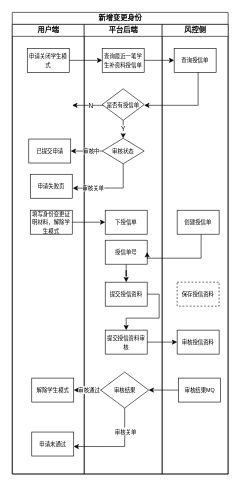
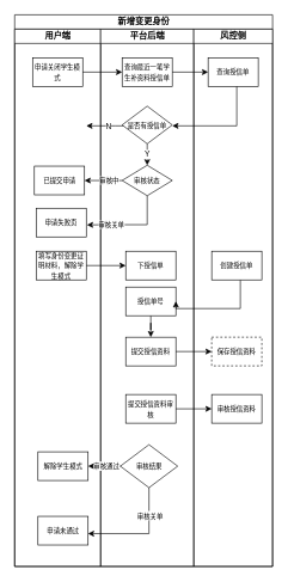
  <mxCell id="0" />
  <mxCell id="1" parent="0" />
  <mxCell id="2" value="新增变更身份" style="swimlane;html=1;childLayout=stackLayout;resizeParent=1;resizeParentMax=0;startSize=20;" vertex="1" parent="1"><mxGeometry x="20" y="20" width="360" height="770" as="geometry" /></mxCell>
  <mxCell id="3" value="用户端" style="swimlane;html=1;startSize=20;" vertex="1" parent="2"><mxGeometry y="20" width="120" height="750" as="geometry" /></mxCell>
  <mxCell id="4" value="&lt;font style=&quot;font-size: 9px&quot;&gt;申请关闭学生模式&lt;/font&gt;" style="rounded=0;whiteSpace=wrap;html=1;" vertex="1" parent="3"><mxGeometry x="25" y="40" width="70" height="40" as="geometry" /></mxCell>
  <mxCell id="5" value="&lt;font style=&quot;font-size: 9px&quot;&gt;填写身份变更证明材料，解除学生模式&lt;/font&gt;" style="rounded=0;whiteSpace=wrap;html=1;" vertex="1" parent="3"><mxGeometry x="30" y="310" width="70" height="40" as="geometry" /></mxCell>
  <mxCell id="6" value="&lt;font style=&quot;font-size: 9px&quot;&gt;解除学生模式&lt;/font&gt;" style="rounded=0;whiteSpace=wrap;html=1;" vertex="1" parent="3"><mxGeometry x="32.5" y="590" width="70" height="40" as="geometry" /></mxCell>
  <mxCell id="7" value="&lt;font style=&quot;font-size: 9px&quot;&gt;申请未通过&lt;/font&gt;" style="rounded=0;whiteSpace=wrap;html=1;" vertex="1" parent="3"><mxGeometry x="32.5" y="680" width="70" height="40" as="geometry" /></mxCell>
  <mxCell id="8" value="&lt;font style=&quot;font-size: 9px&quot;&gt;已提交申请&lt;/font&gt;" style="rounded=0;whiteSpace=wrap;html=1;" vertex="1" parent="3"><mxGeometry x="27.5" y="191.25" width="70" height="40" as="geometry" /></mxCell>
  <mxCell id="9" value="&lt;font style=&quot;font-size: 9px&quot;&gt;申请失败页&lt;/font&gt;" style="rounded=0;whiteSpace=wrap;html=1;" vertex="1" parent="3"><mxGeometry x="30" y="250" width="70" height="40" as="geometry" /></mxCell>
  <mxCell id="10" style="edgeStyle=orthogonalEdgeStyle;rounded=0;orthogonalLoop=1;jettySize=auto;html=1;" edge="1" parent="2" source="24" target="8"><mxGeometry relative="1" as="geometry"><mxPoint x="110.0" y="231.25" as="targetPoint" /></mxGeometry></mxCell>
  <mxCell id="11" value="&lt;font style=&quot;font-size: 9px&quot;&gt;审核中&lt;/font&gt;" style="edgeLabel;html=1;align=center;verticalAlign=middle;resizable=0;points=[];" vertex="1" connectable="0" parent="10"><mxGeometry x="-0.291" y="-1" relative="1" as="geometry"><mxPoint as="offset" /></mxGeometry></mxCell>
  <mxCell id="12" style="edgeStyle=orthogonalEdgeStyle;rounded=0;orthogonalLoop=1;jettySize=auto;html=1;entryX=1.013;entryY=0.583;entryDx=0;entryDy=0;entryPerimeter=0;" edge="1" parent="2" source="24" target="9"><mxGeometry relative="1" as="geometry"><Array as="points"><mxPoint x="185" y="293" /><mxPoint x="125" y="293" /></Array></mxGeometry></mxCell>
  <mxCell id="13" value="&lt;font style=&quot;font-size: 9px&quot;&gt;审核关单&lt;/font&gt;" style="edgeLabel;html=1;align=center;verticalAlign=middle;resizable=0;points=[];" vertex="1" connectable="0" parent="12"><mxGeometry x="0.465" y="-1" relative="1" as="geometry"><mxPoint as="offset" /></mxGeometry></mxCell>
  <mxCell id="14" value="平台后端" style="swimlane;html=1;startSize=20;" vertex="1" parent="2"><mxGeometry x="120" y="20" width="130" height="750" as="geometry" /></mxCell>
  <mxCell id="15" value="&lt;font style=&quot;font-size: 9px&quot;&gt;查询最近一笔学生补资料授信单&lt;/font&gt;" style="rounded=0;whiteSpace=wrap;html=1;" vertex="1" parent="14"><mxGeometry x="30" y="40" width="70" height="40" as="geometry" /></mxCell>
  <mxCell id="16" value="&lt;font style=&quot;font-size: 9px&quot;&gt;是否有授信单&lt;/font&gt;" style="rhombus;whiteSpace=wrap;html=1;strokeWidth=1;" vertex="1" parent="14"><mxGeometry x="30" y="107.5" width="70" height="52.5" as="geometry" /></mxCell>
  <mxCell id="17" value="&lt;font style=&quot;font-size: 9px&quot;&gt;下授信单&lt;/font&gt;" style="rounded=0;whiteSpace=wrap;html=1;" vertex="1" parent="14"><mxGeometry x="35" y="310" width="70" height="40" as="geometry" /></mxCell>
  <mxCell id="18" style="edgeStyle=orthogonalEdgeStyle;rounded=0;orthogonalLoop=1;jettySize=auto;html=1;entryX=0.5;entryY=0;entryDx=0;entryDy=0;" edge="1" parent="14" source="19" target="20"><mxGeometry relative="1" as="geometry" /></mxCell>
  <mxCell id="19" value="&lt;font style=&quot;font-size: 9px&quot;&gt;授信单号&lt;/font&gt;" style="rounded=0;whiteSpace=wrap;html=1;" vertex="1" parent="14"><mxGeometry x="35" y="360" width="70" height="40" as="geometry" /></mxCell>
  <mxCell id="20" value="&lt;font style=&quot;font-size: 9px&quot;&gt;提交授信资料&lt;/font&gt;" style="rounded=0;whiteSpace=wrap;html=1;" vertex="1" parent="14"><mxGeometry x="35" y="430" width="70" height="40" as="geometry" /></mxCell>
  <mxCell id="21" value="&lt;font style=&quot;font-size: 9px&quot;&gt;审核结果&lt;/font&gt;" style="rhombus;whiteSpace=wrap;html=1;strokeWidth=1;" vertex="1" parent="14"><mxGeometry x="27.5" y="580" width="80" height="60" as="geometry" /></mxCell>
  <mxCell id="22" value="&lt;font style=&quot;font-size: 9px&quot;&gt;提交授信资料审核&lt;/font&gt;" style="rounded=0;whiteSpace=wrap;html=1;" vertex="1" parent="14"><mxGeometry x="35" y="510" width="70" height="40" as="geometry" /></mxCell>
  <mxCell id="23" value="Y" style="edgeStyle=orthogonalEdgeStyle;rounded=0;orthogonalLoop=1;jettySize=auto;html=1;exitX=0.5;exitY=1;exitDx=0;exitDy=0;entryX=0.5;entryY=0;entryDx=0;entryDy=0;" edge="1" parent="14" source="16"><mxGeometry relative="1" as="geometry"><mxPoint x="65" y="190" as="targetPoint" /></mxGeometry></mxCell>
  <mxCell id="24" value="&lt;font style=&quot;font-size: 9px&quot;&gt;审核状态&lt;/font&gt;" style="rhombus;whiteSpace=wrap;html=1;strokeWidth=1;" vertex="1" parent="14"><mxGeometry x="30" y="190" width="70" height="42.5" as="geometry" /></mxCell>
- <mxCell id="25" style="edgeStyle=orthogonalEdgeStyle;rounded=0;orthogonalLoop=1;jettySize=auto;html=1;exitX=1;exitY=0.5;exitDx=0;exitDy=0;" edge="1" parent="2" source="20" target="22"><mxGeometry relative="1" as="geometry" /></mxCell>
+ <mxCell id="25" style="edgeStyle=orthogonalEdgeStyle;rounded=0;orthogonalLoop=1;jettySize=auto;html=1;exitX=1;exitY=0.5;exitDx=0;exitDy=0;entryX=0;entryY=0.5;entryDx=0;entryDy=0;" edge="1" parent="2" source="20" target="37"><mxGeometry relative="1" as="geometry" /></mxCell>
  <mxCell id="26" style="edgeStyle=orthogonalEdgeStyle;rounded=0;orthogonalLoop=1;jettySize=auto;html=1;entryX=1;entryY=0.5;entryDx=0;entryDy=0;" edge="1" parent="2" source="36" target="19"><mxGeometry relative="1" as="geometry"><Array as="points"><mxPoint x="315" y="410" /></Array></mxGeometry></mxCell>
  <mxCell id="27" style="edgeStyle=orthogonalEdgeStyle;rounded=0;orthogonalLoop=1;jettySize=auto;html=1;entryX=0;entryY=0.5;entryDx=0;entryDy=0;" edge="1" parent="2" source="5" target="17"><mxGeometry relative="1" as="geometry" /></mxCell>
  <mxCell id="28" style="edgeStyle=orthogonalEdgeStyle;rounded=0;orthogonalLoop=1;jettySize=auto;html=1;entryX=0;entryY=0.5;entryDx=0;entryDy=0;" edge="1" parent="2" source="22" target="39"><mxGeometry relative="1" as="geometry" /></mxCell>
  <mxCell id="29" style="edgeStyle=orthogonalEdgeStyle;rounded=0;orthogonalLoop=1;jettySize=auto;html=1;exitX=0;exitY=0.5;exitDx=0;exitDy=0;entryX=1;entryY=0.5;entryDx=0;entryDy=0;" edge="1" parent="2" source="21" target="6"><mxGeometry relative="1" as="geometry"><Array as="points"><mxPoint x="137.5" y="630" /><mxPoint x="137.5" y="630" /></Array></mxGeometry></mxCell>
  <mxCell id="30" value="&lt;font style=&quot;font-size: 9px&quot;&gt;审核通过&lt;/font&gt;" style="edgeLabel;html=1;align=center;verticalAlign=middle;resizable=0;points=[];" vertex="1" connectable="0" parent="29"><mxGeometry x="0.295" y="-1" relative="1" as="geometry"><mxPoint x="9.14" y="0.99" as="offset" /></mxGeometry></mxCell>
  <mxCell id="31" style="edgeStyle=orthogonalEdgeStyle;rounded=0;orthogonalLoop=1;jettySize=auto;html=1;exitX=0.5;exitY=1;exitDx=0;exitDy=0;entryX=0.998;entryY=0.604;entryDx=0;entryDy=0;entryPerimeter=0;" edge="1" parent="2" source="21" target="7"><mxGeometry relative="1" as="geometry" /></mxCell>
  <mxCell id="32" value="&lt;font style=&quot;font-size: 9px&quot;&gt;审核关单&lt;/font&gt;" style="edgeLabel;html=1;align=center;verticalAlign=middle;resizable=0;points=[];" vertex="1" connectable="0" parent="31"><mxGeometry x="-0.493" y="1" relative="1" as="geometry"><mxPoint as="offset" /></mxGeometry></mxCell>
- <mxCell id="33" style="edgeStyle=orthogonalEdgeStyle;rounded=0;orthogonalLoop=1;jettySize=auto;html=1;entryX=1;entryY=0.5;entryDx=0;entryDy=0;" edge="1" parent="2" source="38" target="21"><mxGeometry relative="1" as="geometry" /></mxCell>
  <mxCell id="34" value="风控侧" style="swimlane;html=1;startSize=20;strokeWidth=1;" vertex="1" parent="2"><mxGeometry x="250" y="20" width="110" height="750" as="geometry"><mxRectangle x="250" y="20" width="30" height="480" as="alternateBounds" /></mxGeometry></mxCell>
  <mxCell id="35" value="&lt;font style=&quot;font-size: 9px&quot;&gt;查询授信单&lt;/font&gt;" style="rounded=0;whiteSpace=wrap;html=1;" vertex="1" parent="34"><mxGeometry x="20" y="40" width="70" height="40" as="geometry" /></mxCell>
  <mxCell id="36" value="&lt;font style=&quot;font-size: 9px&quot;&gt;创建授信单&lt;/font&gt;" style="rounded=0;whiteSpace=wrap;html=1;" vertex="1" parent="34"><mxGeometry x="25" y="310" width="70" height="40" as="geometry" /></mxCell>
  <mxCell id="37" value="&lt;font style=&quot;font-size: 9px&quot;&gt;保存授信资料&lt;/font&gt;" style="rounded=0;whiteSpace=wrap;html=1;dashed=1;" vertex="1" parent="34"><mxGeometry x="25" y="430" width="70" height="40" as="geometry" /></mxCell>
- <mxCell id="38" value="&lt;font style=&quot;font-size: 9px&quot;&gt;审核结果MQ&lt;/font&gt;" style="rounded=0;whiteSpace=wrap;html=1;" vertex="1" parent="34"><mxGeometry x="27.5" y="590" width="70" height="40" as="geometry" /></mxCell>
  <mxCell id="39" value="&lt;font style=&quot;font-size: 9px&quot;&gt;审核授信资料&lt;/font&gt;" style="rounded=0;whiteSpace=wrap;html=1;" vertex="1" parent="34"><mxGeometry x="25" y="510" width="70" height="40" as="geometry" /></mxCell>
  <mxCell id="40" style="edgeStyle=orthogonalEdgeStyle;rounded=0;orthogonalLoop=1;jettySize=auto;html=1;entryX=0;entryY=0.5;entryDx=0;entryDy=0;" edge="1" parent="2" source="4" target="15"><mxGeometry relative="1" as="geometry" /></mxCell>
  <mxCell id="41" style="edgeStyle=orthogonalEdgeStyle;rounded=0;orthogonalLoop=1;jettySize=auto;html=1;entryX=0;entryY=0.5;entryDx=0;entryDy=0;" edge="1" parent="2" source="15" target="35"><mxGeometry relative="1" as="geometry" /></mxCell>
  <mxCell id="42" style="edgeStyle=orthogonalEdgeStyle;rounded=0;orthogonalLoop=1;jettySize=auto;html=1;entryX=1;entryY=0.5;entryDx=0;entryDy=0;" edge="1" parent="2" source="35"><mxGeometry relative="1" as="geometry"><mxPoint x="220" y="155" as="targetPoint" /><Array as="points"><mxPoint x="310" y="155" /></Array></mxGeometry></mxCell>
  <mxCell id="43" style="edgeStyle=orthogonalEdgeStyle;rounded=0;orthogonalLoop=1;jettySize=auto;html=1;" edge="1" parent="2" source="16"><mxGeometry relative="1" as="geometry"><mxPoint x="100" y="155" as="targetPoint" /><Array as="points"><mxPoint x="140" y="155" /><mxPoint x="140" y="155" /></Array></mxGeometry></mxCell>
  <mxCell id="44" value="N" style="edgeLabel;html=1;align=center;verticalAlign=middle;resizable=0;points=[];" vertex="1" connectable="0" parent="43"><mxGeometry x="0.749" relative="1" as="geometry"><mxPoint x="24" as="offset" /></mxGeometry></mxCell>
